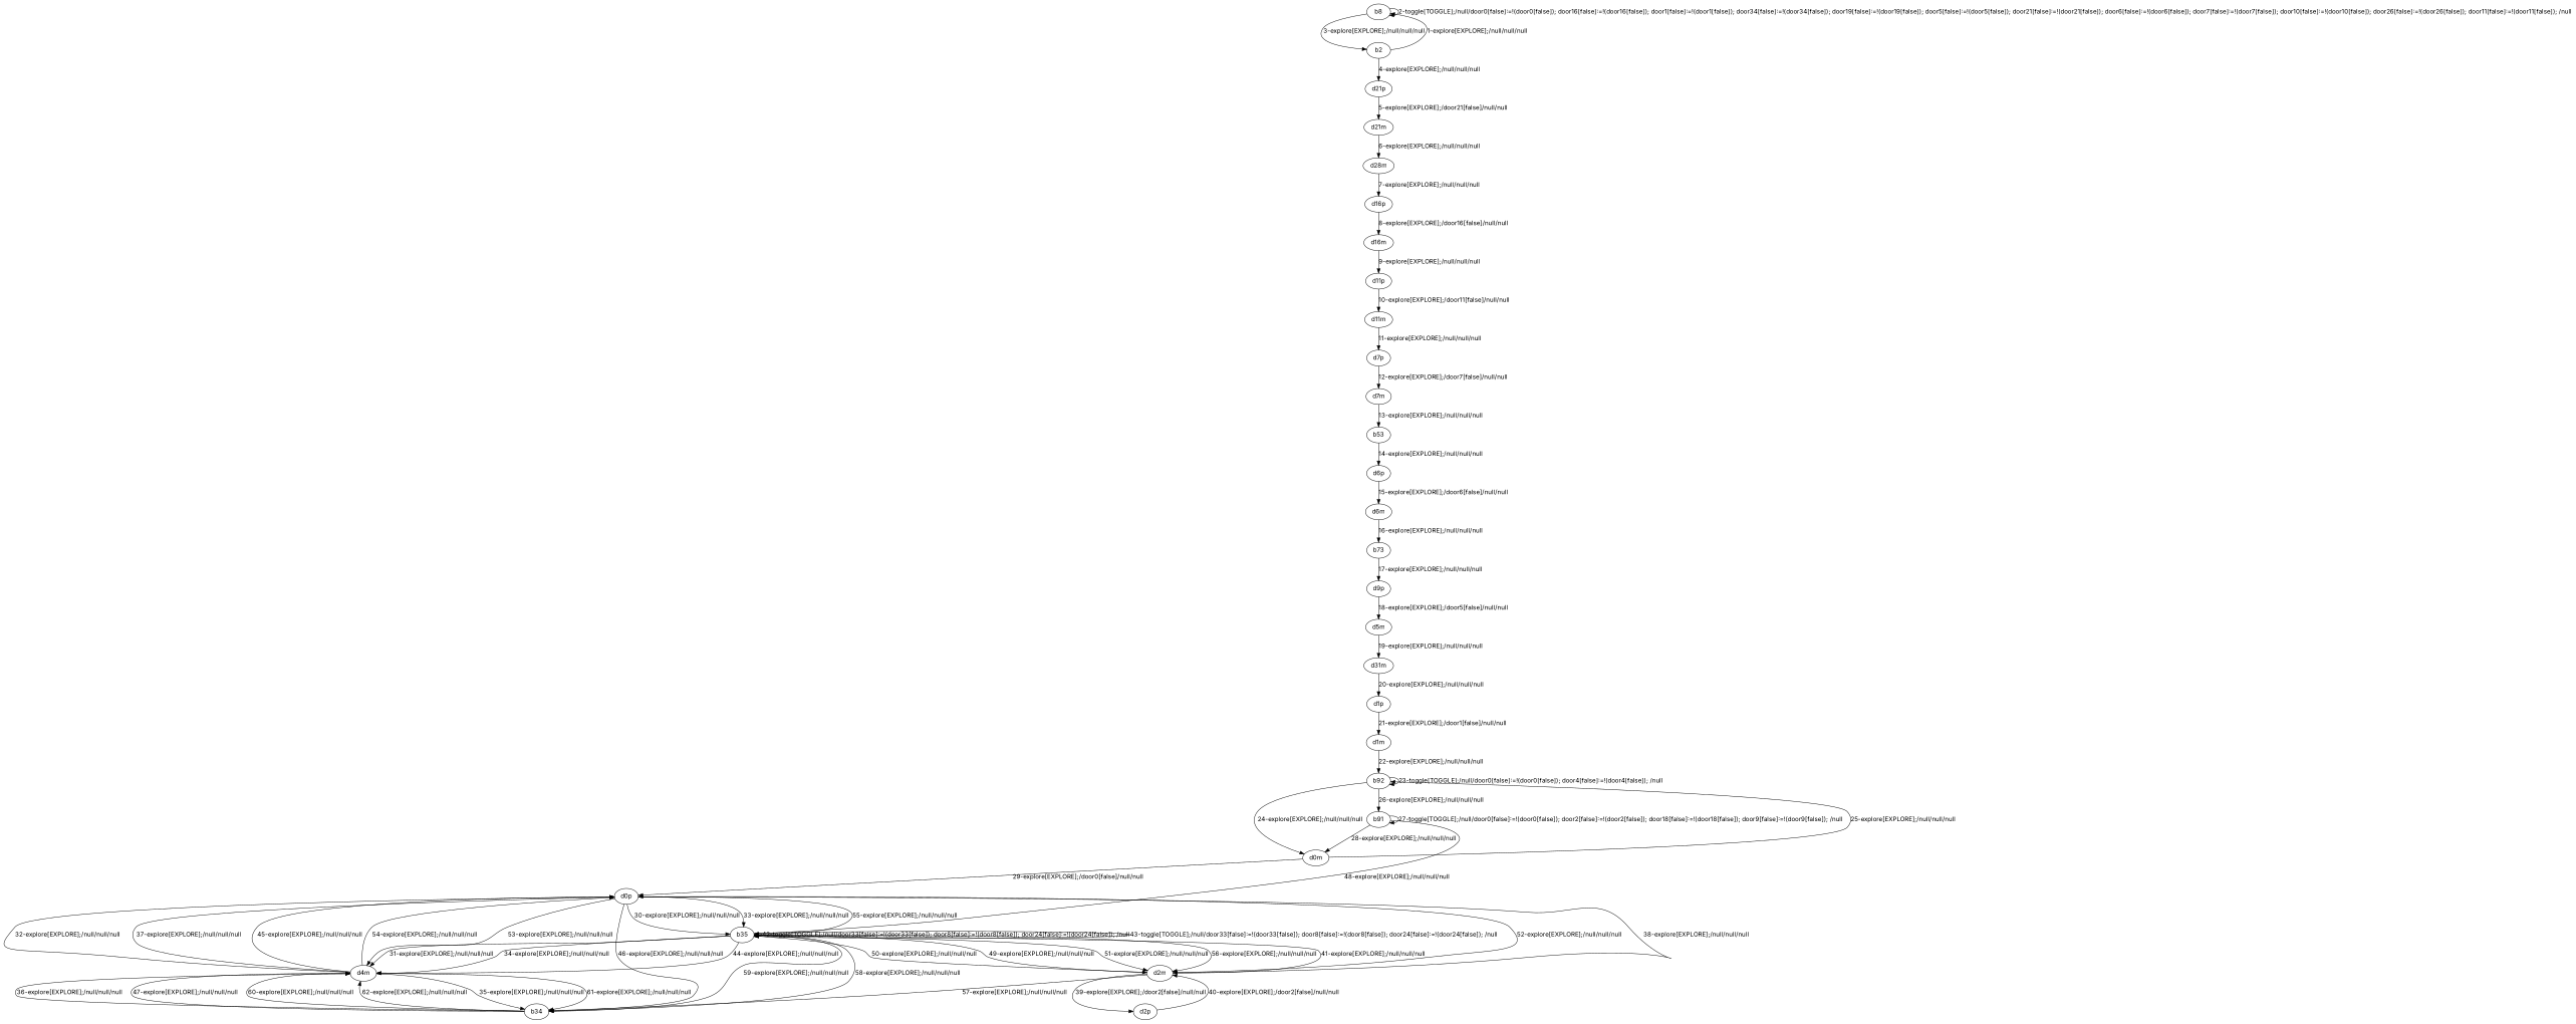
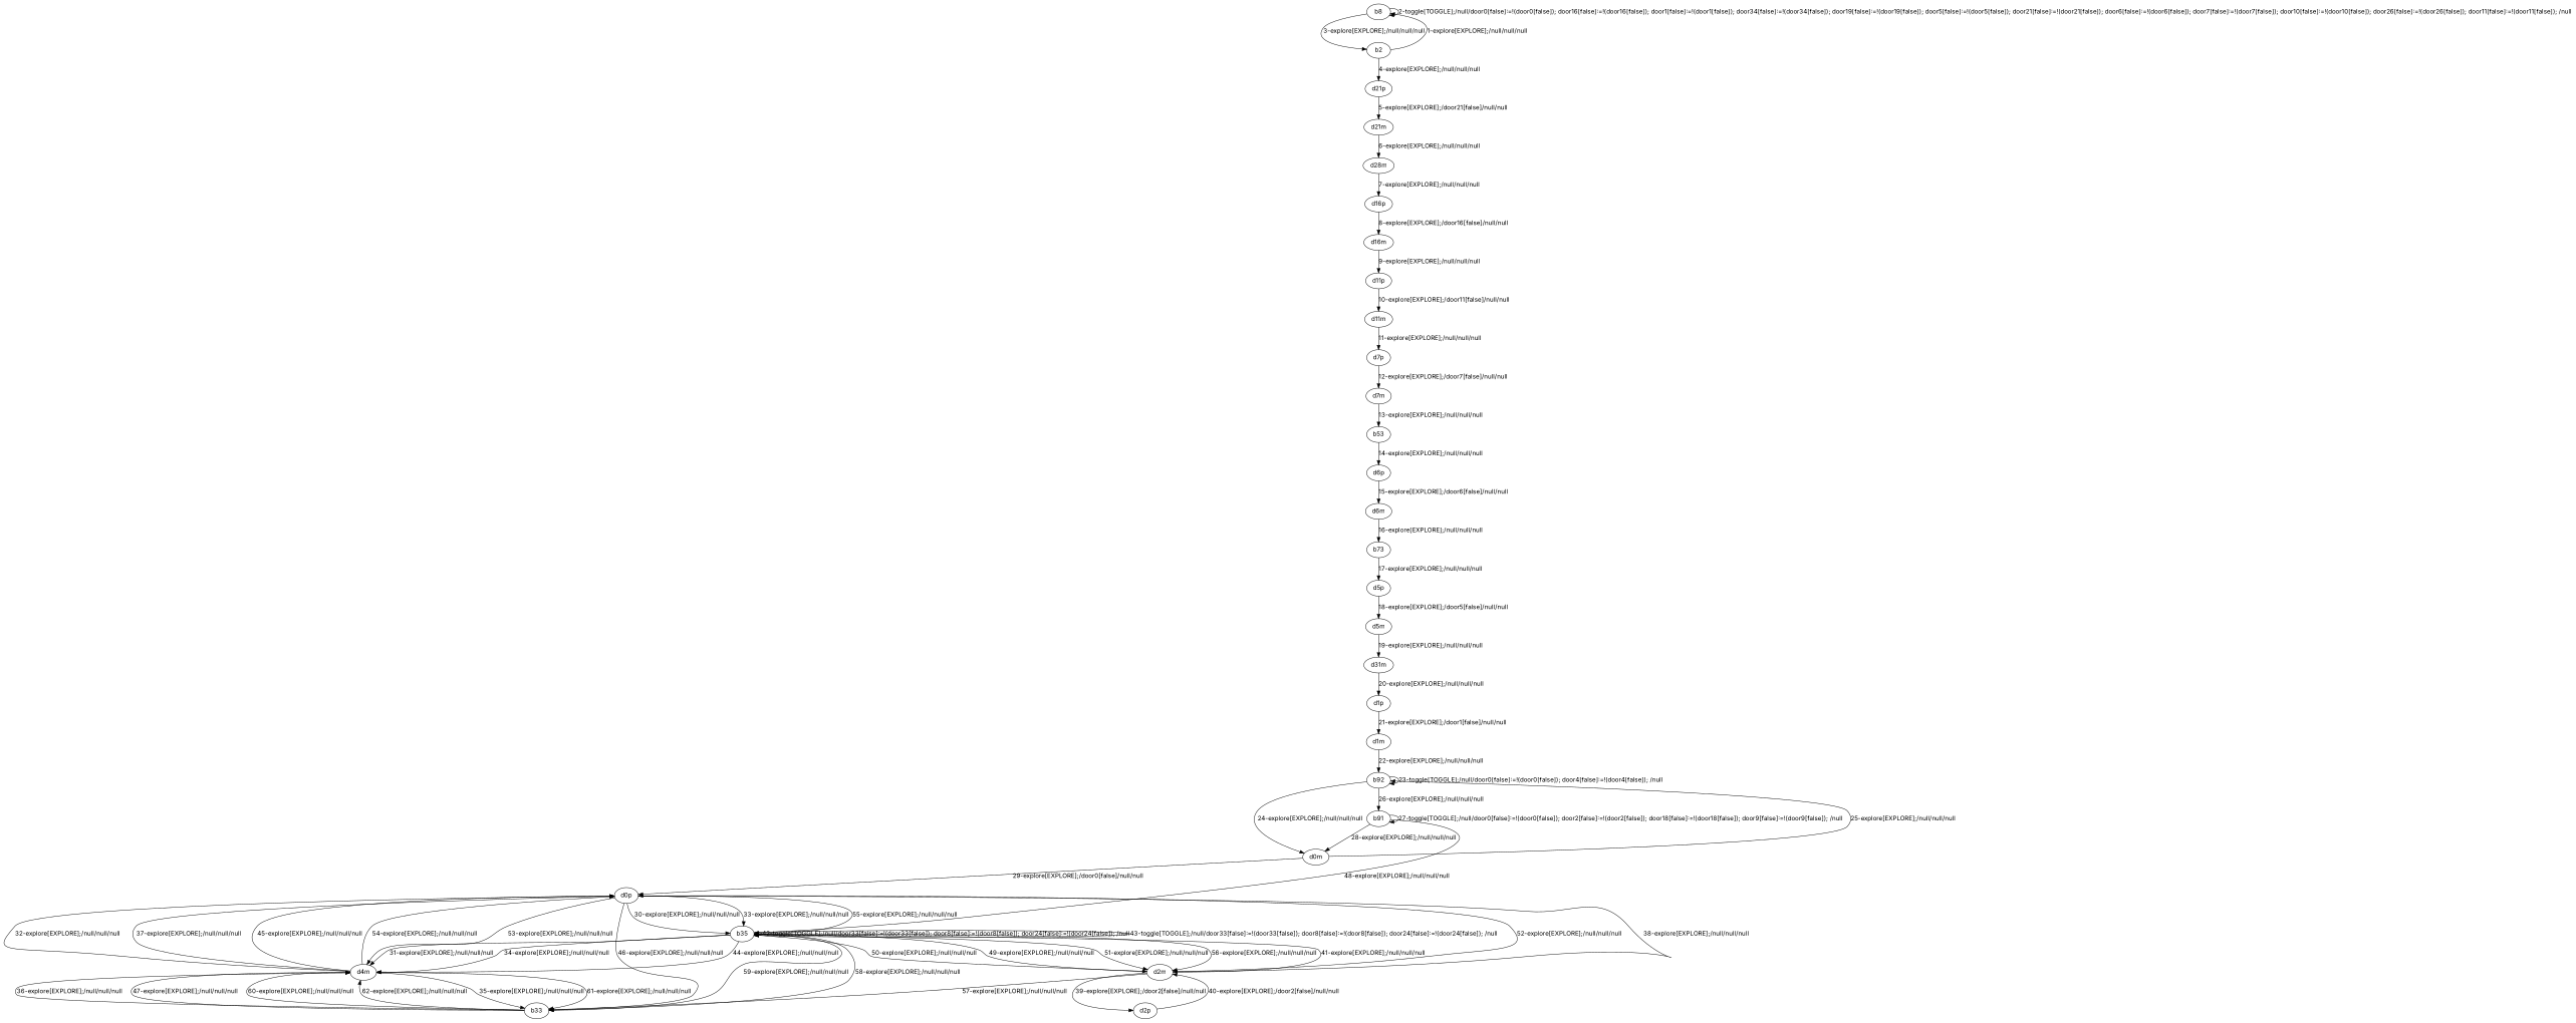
  digraph {
    fontname=Inter
    node [fontname=Inter]
    edge [fontname=Inter]
    n1 [label=b8]
    b2
    d21p
    d21m
    d28m
    d16p
    d16m
    d11p
    d11m
    d7p
    d7m
    b53
    d6p
    d6m
    b73
-   d5p [label=d9p]
+   d5p
    d5m
    d31m
    d1p
    d1m
    b92
    d0m
    b91
    d0p
    b35
    d4m
-   b34
+   b34 [label=b33]
    d2m
    d2p
    n1 -> n1 [label="2-toggle[TOGGLE];/null/door0[false]:=!(door0[false]); door16[false]:=!(door16[false]); door1[false]:=!(door1[false]); door34[false]:=!(door34[false]); door19[false]:=!(door19[false]); door5[false]:=!(door5[false]); door21[false]:=!(door21[false]); door6[false]:=!(door6[false]); door7[false]:=!(door7[false]); door10[false]:=!(door10[false]); door26[false]:=!(door26[false]); door11[false]:=!(door11[false]); /null"]
    n1 -> b2 [label="3-explore[EXPLORE];/null/null/null"]
    b2 -> n1 [label="1-explore[EXPLORE];/null/null/null"]
    b2 -> d21p [label="4-explore[EXPLORE];/null/null/null"]
    d21p -> d21m [label="5-explore[EXPLORE];/door21[false]/null/null"]
    d21m -> d28m [label="6-explore[EXPLORE];/null/null/null"]
    d28m -> d16p [label="7-explore[EXPLORE];/null/null/null"]
    d16p -> d16m [label="8-explore[EXPLORE];/door16[false]/null/null"]
    d16m -> d11p [label="9-explore[EXPLORE];/null/null/null"]
    d11p -> d11m [label="10-explore[EXPLORE];/door11[false]/null/null"]
    d11m -> d7p [label="11-explore[EXPLORE];/null/null/null"]
    d7p -> d7m [label="12-explore[EXPLORE];/door7[false]/null/null"]
    d7m -> b53 [label="13-explore[EXPLORE];/null/null/null"]
    b53 -> d6p [label="14-explore[EXPLORE];/null/null/null"]
    d6p -> d6m [label="15-explore[EXPLORE];/door6[false]/null/null"]
    d6m -> b73 [label="16-explore[EXPLORE];/null/null/null"]
    b73 -> d5p [label="17-explore[EXPLORE];/null/null/null"]
    d5p -> d5m [label="18-explore[EXPLORE];/door5[false]/null/null"]
    d5m -> d31m [label="19-explore[EXPLORE];/null/null/null"]
    d31m -> d1p [label="20-explore[EXPLORE];/null/null/null"]
    d1p -> d1m [label="21-explore[EXPLORE];/door1[false]/null/null"]
    d1m -> b92 [label="22-explore[EXPLORE];/null/null/null"]
    b92 -> b92 [label="23-toggle[TOGGLE];/null/door0[false]:=!(door0[false]); door4[false]:=!(door4[false]); /null"]
    b92 -> d0m [label="24-explore[EXPLORE];/null/null/null"]
    b92 -> b91 [label="26-explore[EXPLORE];/null/null/null"]
    d0m -> b92 [label="25-explore[EXPLORE];/null/null/null"]
    d0m -> d0p [label="29-explore[EXPLORE];/door0[false]/null/null"]
    b91 -> d0m [label="28-explore[EXPLORE];/null/null/null"]
    b91 -> b91 [label="27-toggle[TOGGLE];/null/door0[false]:=!(door0[false]); door2[false]:=!(door2[false]); door18[false]:=!(door18[false]); door9[false]:=!(door9[false]); /null"]
    b91 -> b35 [label="48-explore[EXPLORE];/null/null/null"]
    d0p -> b35 [label="30-explore[EXPLORE];/null/null/null"]
    d0p -> b35 [label="33-explore[EXPLORE];/null/null/null"]
    d0p -> b35 [label="55-explore[EXPLORE];/null/null/null"]
    d0p -> d4m [label="53-explore[EXPLORE];/null/null/null"]
    d0p -> b34 [label="46-explore[EXPLORE];/null/null/null"]
    d0p -> d2m [label="38-explore[EXPLORE];/null/null/null"]
    b35 -> b35 [label="42-toggle[TOGGLE];/null/door33[false]:=!(door33[false]); door8[false]:=!(door8[false]); door24[false]:=!(door24[false]); /null"]
    b35 -> b35 [label="43-toggle[TOGGLE];/null/door33[false]:=!(door33[false]); door8[false]:=!(door8[false]); door24[false]:=!(door24[false]); /null"]
    b35 -> d4m [label="31-explore[EXPLORE];/null/null/null"]
    b35 -> d4m [label="34-explore[EXPLORE];/null/null/null"]
    b35 -> d4m [label="44-explore[EXPLORE];/null/null/null"]
    b35 -> b34 [label="59-explore[EXPLORE];/null/null/null"]
    b35 -> d2m [label="49-explore[EXPLORE];/null/null/null"]
    b35 -> d2m [label="51-explore[EXPLORE];/null/null/null"]
    b35 -> d2m [label="56-explore[EXPLORE];/null/null/null"]
    d4m -> d0p [label="32-explore[EXPLORE];/null/null/null"]
    d4m -> d0p [label="37-explore[EXPLORE];/null/null/null"]
    d4m -> d0p [label="45-explore[EXPLORE];/null/null/null"]
    d4m -> d0p [label="54-explore[EXPLORE];/null/null/null"]
    d4m -> b34 [label="35-explore[EXPLORE];/null/null/null"]
    d4m -> b34 [label="61-explore[EXPLORE];/null/null/null"]
    b34 -> b35 [label="58-explore[EXPLORE];/null/null/null"]
    b34 -> d4m [label="36-explore[EXPLORE];/null/null/null"]
    b34 -> d4m [label="47-explore[EXPLORE];/null/null/null"]
    b34 -> d4m [label="60-explore[EXPLORE];/null/null/null"]
    b34 -> d4m [label="62-explore[EXPLORE];/null/null/null"]
    d2m -> d0p [label="52-explore[EXPLORE];/null/null/null"]
    d2m -> b35 [label="41-explore[EXPLORE];/null/null/null"]
    d2m -> b35 [label="50-explore[EXPLORE];/null/null/null"]
    d2m -> b34 [label="57-explore[EXPLORE];/null/null/null"]
    d2m -> d2p [label="39-explore[EXPLORE];/door2[false]/null/null"]
    d2p -> d2m [label="40-explore[EXPLORE];/door2[false]/null/null"]
  }
